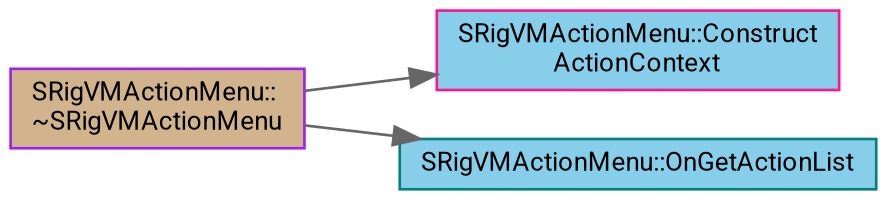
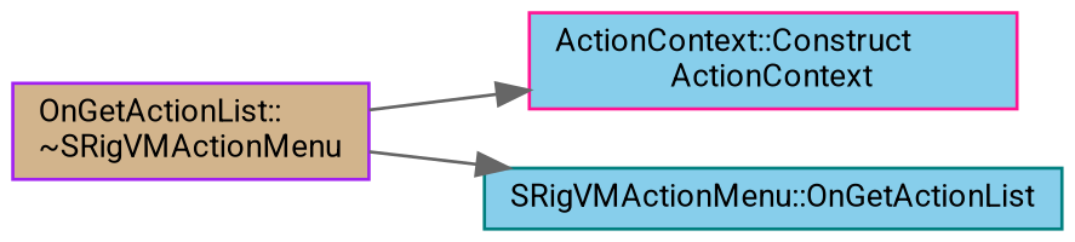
  digraph {
    fontname=Roboto
    rankdir=RL
    node [fillcolor=skyblue fontname=Roboto fontsize=10 shape=box style=filled]
    edge [color=gray40 dir=back fontname=Roboto fontsize=10 labelfontname=Helvetica labelfontsize=10 style=solid]
-   n1 [color=deeppink fontcolor=black height=0.2 label="SRigVMActionMenu::Construct\lActionContext" width=0.4]
-   n2 [color=purple fillcolor=tan height=0.2 label="SRigVMActionMenu::\l~SRigVMActionMenu" width=0.4]
+   n1 [color=deeppink fontcolor=black height=0.2 label="ActionContext::Construct\lActionContext" width=0.4]
+   n2 [color=purple fillcolor=tan height=0.2 label="OnGetActionList::\l~SRigVMActionMenu" width=0.4]
    n3 [color=teal height=0.2 label="SRigVMActionMenu::OnGetActionList" width=0.4]
    n1 -> n2
    n3 -> n2
  }
